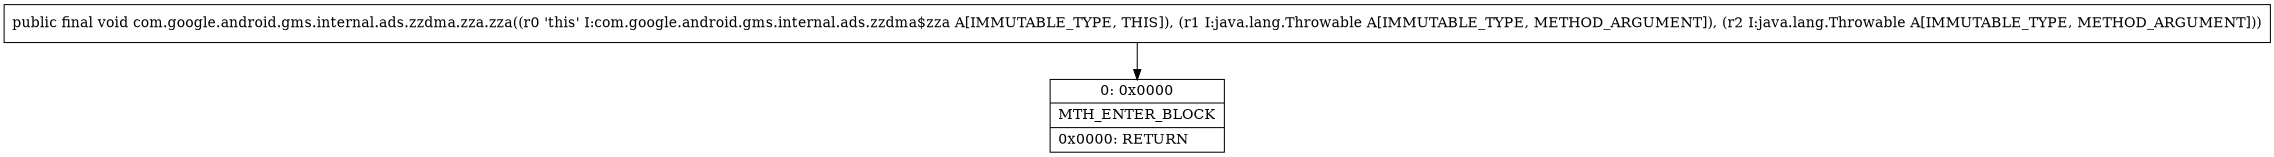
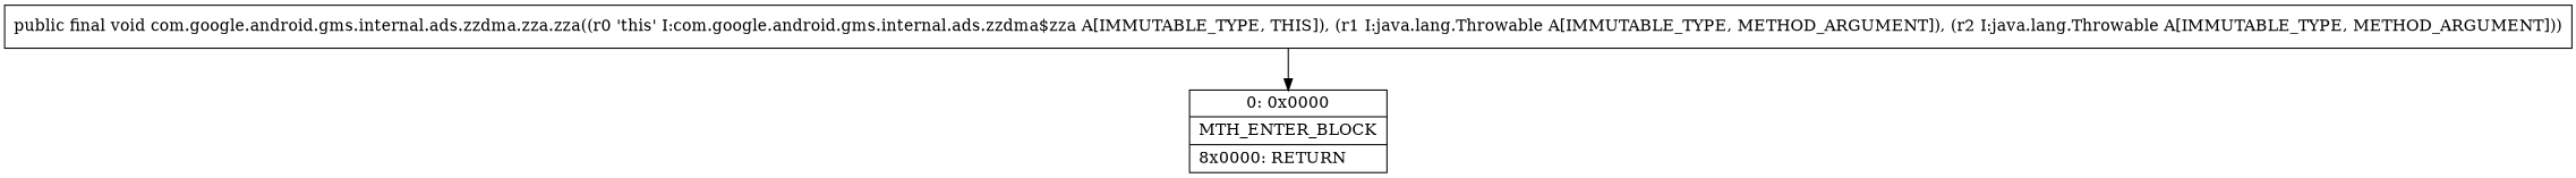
  digraph {
    node [shape=record]
-   n1 [label="{0\:\ 0x0000|MTH_ENTER_BLOCK\l|0x0000: RETURN   \l}"]
+   n1 [label="{0\:\ 0x0000|MTH_ENTER_BLOCK\l|8x0000: RETURN   \l}"]
    n2 [label="{public final void com.google.android.gms.internal.ads.zzdma.zza.zza((r0 'this' I:com.google.android.gms.internal.ads.zzdma$zza A[IMMUTABLE_TYPE, THIS]), (r1 I:java.lang.Throwable A[IMMUTABLE_TYPE, METHOD_ARGUMENT]), (r2 I:java.lang.Throwable A[IMMUTABLE_TYPE, METHOD_ARGUMENT])) }"]
    n2 -> n1
  }
